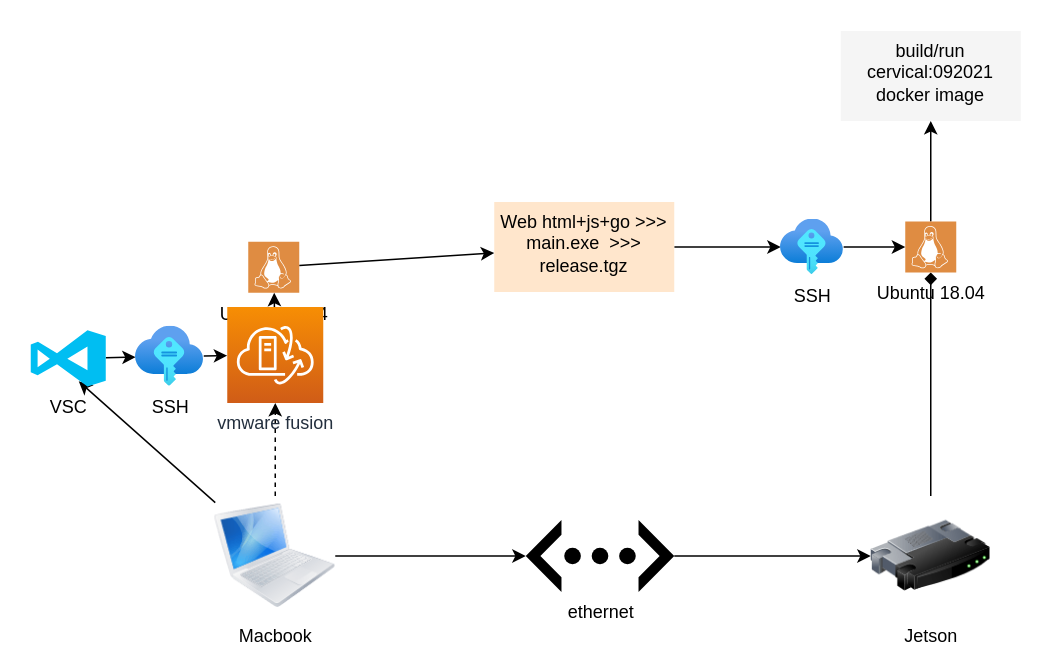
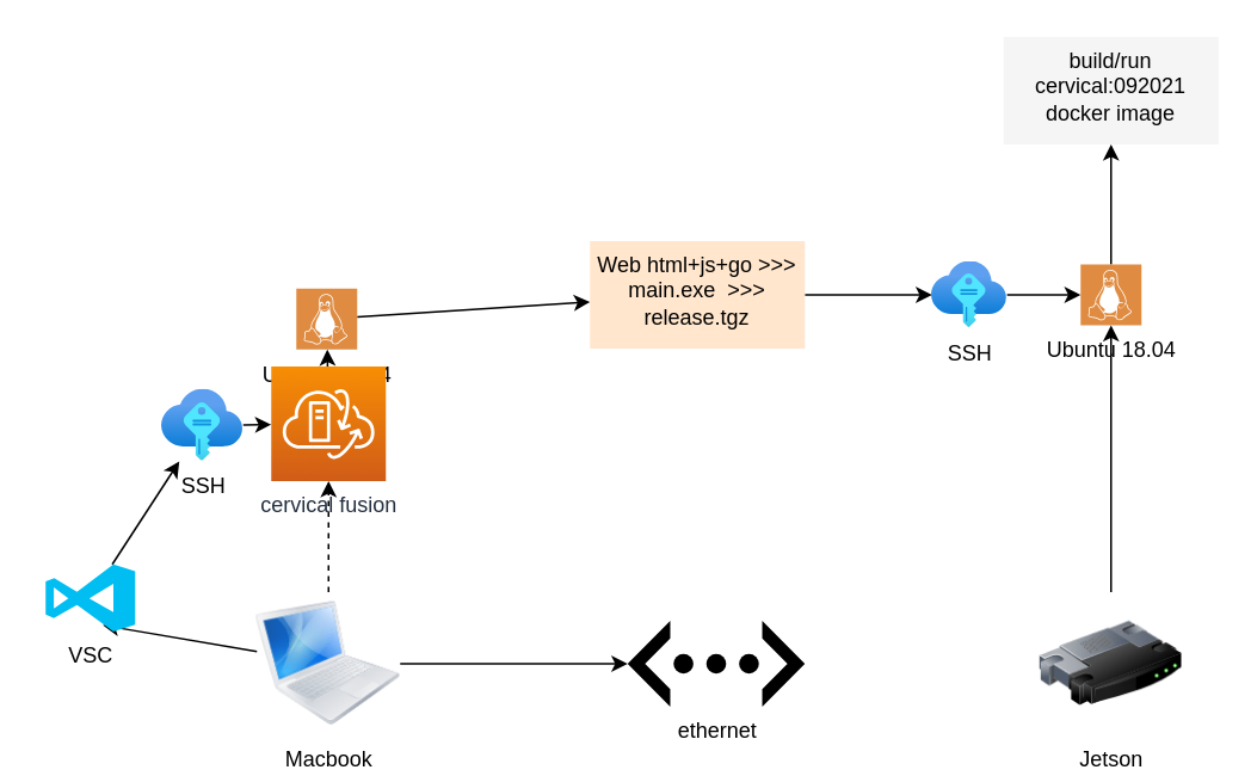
  <mxCell id="0" />
  <mxCell id="1" parent="0" />
  <mxCell id="2" value="" style="edgeStyle=none;html=1;" parent="1" source="5" target="9" edge="1"><mxGeometry relative="1" as="geometry" /></mxCell>
  <mxCell id="3" style="edgeStyle=none;html=1;dashed=1;" parent="1" source="5" target="24" edge="1"><mxGeometry relative="1" as="geometry"><mxPoint x="170" y="208" as="targetPoint" /></mxGeometry></mxCell>
  <mxCell id="4" style="edgeStyle=none;html=1;entryX=0.64;entryY=0.907;entryDx=0;entryDy=0;entryPerimeter=0;" parent="1" source="5" target="11" edge="1"><mxGeometry relative="1" as="geometry" /></mxCell>
  <mxCell id="5" value="Macbook" style="image;html=1;image=img/lib/clip_art/computers/MacBook_128x128.png" parent="1" vertex="1"><mxGeometry x="143" y="330" width="80" height="80" as="geometry" /></mxCell>
- <mxCell id="6" style="edgeStyle=none;html=1;endArrow=diamond;" parent="1" source="7" target="15" edge="1"><mxGeometry relative="1" as="geometry" /></mxCell>
+ <mxCell id="6" style="edgeStyle=none;html=1;" parent="1" source="7" target="15" edge="1"><mxGeometry relative="1" as="geometry" /></mxCell>
  <mxCell id="7" value="Jetson" style="image;html=1;image=img/lib/clip_art/networking/Router_128x128.png" parent="1" vertex="1"><mxGeometry x="580" y="330" width="80" height="80" as="geometry" /></mxCell>
- <mxCell id="8" style="edgeStyle=none;html=1;" parent="1" source="9" target="7" edge="1"><mxGeometry relative="1" as="geometry" /></mxCell>
  <mxCell id="9" value="ethernet" style="shape=mxgraph.signs.tech.ethernet;html=1;pointerEvents=1;fillColor=#000000;strokeColor=none;verticalLabelPosition=bottom;verticalAlign=top;align=center;" parent="1" vertex="1"><mxGeometry x="350" y="346" width="99" height="48" as="geometry" /></mxCell>
  <mxCell id="10" value="" style="edgeStyle=none;html=1;" parent="1" source="11" target="17" edge="1"><mxGeometry relative="1" as="geometry" /></mxCell>
- <mxCell id="11" value="VSC" style="verticalLabelPosition=bottom;html=1;verticalAlign=top;align=center;strokeColor=none;fillColor=#00BEF2;shape=mxgraph.azure.visual_studio_online;" parent="1" vertex="1"><mxGeometry x="20" y="219.5" width="50" height="37.5" as="geometry" /></mxCell>
+ <mxCell id="11" value="VSC" style="verticalLabelPosition=bottom;html=1;verticalAlign=top;align=center;strokeColor=none;fillColor=#00BEF2;shape=mxgraph.azure.visual_studio_online;" parent="1" vertex="1"><mxGeometry x="25" y="314.5" width="50" height="37.5" as="geometry" /></mxCell>
  <mxCell id="12" value="" style="edgeStyle=none;html=1;" parent="1" source="13" target="19" edge="1"><mxGeometry relative="1" as="geometry" /></mxCell>
  <mxCell id="13" value="Ubuntu 16.04" style="sketch=0;pointerEvents=1;shadow=0;dashed=0;html=1;strokeColor=none;fillColor=#DF8C42;labelPosition=center;verticalLabelPosition=bottom;verticalAlign=top;align=center;outlineConnect=0;shape=mxgraph.veeam2.linux;" parent="1" vertex="1"><mxGeometry x="165" y="160.5" width="34" height="34" as="geometry" /></mxCell>
  <mxCell id="14" value="" style="edgeStyle=none;html=1;" parent="1" source="15" target="22" edge="1"><mxGeometry relative="1" as="geometry" /></mxCell>
  <mxCell id="15" value="Ubuntu 18.04" style="sketch=0;pointerEvents=1;shadow=0;dashed=0;html=1;strokeColor=none;fillColor=#DF8C42;labelPosition=center;verticalLabelPosition=bottom;verticalAlign=top;align=center;outlineConnect=0;shape=mxgraph.veeam2.linux;" parent="1" vertex="1"><mxGeometry x="603" y="147" width="34" height="34" as="geometry" /></mxCell>
  <mxCell id="16" value="" style="edgeStyle=none;html=1;" parent="1" source="17" target="24" edge="1"><mxGeometry relative="1" as="geometry"><mxPoint x="191.194" y="207.5" as="targetPoint" /></mxGeometry></mxCell>
  <mxCell id="17" value="SSH" style="aspect=fixed;html=1;points=[];align=center;image;fontSize=12;image=img/lib/azure2/other/SSH_Keys.svg;" parent="1" vertex="1"><mxGeometry x="90" y="217" width="45.33" height="40" as="geometry" /></mxCell>
  <mxCell id="18" value="" style="edgeStyle=none;html=1;" parent="1" source="19" target="21" edge="1"><mxGeometry relative="1" as="geometry" /></mxCell>
  <mxCell id="19" value="Web html+js+go &amp;gt;&amp;gt;&amp;gt; main.exe&amp;nbsp; &amp;gt;&amp;gt;&amp;gt; release.tgz" style="whiteSpace=wrap;html=1;verticalAlign=top;fillColor=#ffe6cc;strokeColor=none;sketch=0;shadow=0;dashed=0;" parent="1" vertex="1"><mxGeometry x="329" y="134" width="120" height="60" as="geometry" /></mxCell>
  <mxCell id="20" value="" style="edgeStyle=none;html=1;" parent="1" source="21" target="15" edge="1"><mxGeometry relative="1" as="geometry" /></mxCell>
  <mxCell id="21" value="SSH" style="aspect=fixed;html=1;points=[];align=center;image;fontSize=12;image=img/lib/azure2/other/SSH_Keys.svg;" parent="1" vertex="1"><mxGeometry x="520" y="145.5" width="41.93" height="37" as="geometry" /></mxCell>
  <mxCell id="22" value="build/run&lt;br&gt;cervical:092021&lt;br&gt;docker image" style="whiteSpace=wrap;html=1;verticalAlign=top;fillColor=#f5f5f5;strokeColor=none;sketch=0;shadow=0;dashed=0;" parent="1" vertex="1"><mxGeometry x="560" y="20" width="120" height="60" as="geometry" /></mxCell>
  <mxCell id="23" style="edgeStyle=none;html=1;" parent="1" source="24" target="13" edge="1"><mxGeometry relative="1" as="geometry" /></mxCell>
- <mxCell id="24" value="vmware fusion" style="sketch=0;points=[[0,0,0],[0.25,0,0],[0.5,0,0],[0.75,0,0],[1,0,0],[0,1,0],[0.25,1,0],[0.5,1,0],[0.75,1,0],[1,1,0],[0,0.25,0],[0,0.5,0],[0,0.75,0],[1,0.25,0],[1,0.5,0],[1,0.75,0]];outlineConnect=0;fontColor=#232F3E;gradientColor=#F78E04;gradientDirection=north;fillColor=#D05C17;strokeColor=#ffffff;dashed=0;verticalLabelPosition=bottom;verticalAlign=top;align=center;html=1;fontSize=12;fontStyle=0;aspect=fixed;shape=mxgraph.aws4.resourceIcon;resIcon=mxgraph.aws4.vmware_cloud_on_aws;" parent="1" vertex="1"><mxGeometry x="151" y="204" width="64" height="64" as="geometry" /></mxCell>
+ <mxCell id="24" value="cervical fusion" style="sketch=0;points=[[0,0,0],[0.25,0,0],[0.5,0,0],[0.75,0,0],[1,0,0],[0,1,0],[0.25,1,0],[0.5,1,0],[0.75,1,0],[1,1,0],[0,0.25,0],[0,0.5,0],[0,0.75,0],[1,0.25,0],[1,0.5,0],[1,0.75,0]];outlineConnect=0;fontColor=#232F3E;gradientColor=#F78E04;gradientDirection=north;fillColor=#D05C17;strokeColor=#ffffff;dashed=0;verticalLabelPosition=bottom;verticalAlign=top;align=center;html=1;fontSize=12;fontStyle=0;aspect=fixed;shape=mxgraph.aws4.resourceIcon;resIcon=mxgraph.aws4.vmware_cloud_on_aws;" parent="1" vertex="1"><mxGeometry x="151" y="204" width="64" height="64" as="geometry" /></mxCell>
